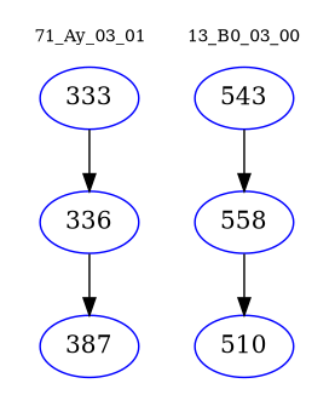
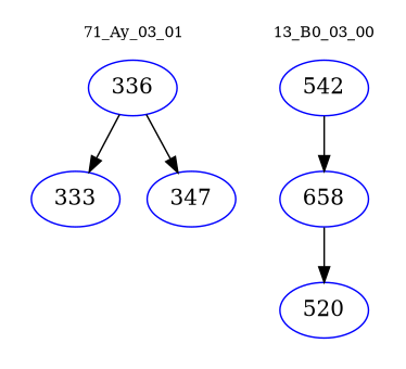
  digraph {
    node [color=blue]
    edge [color=black]
    n1 [label=336]
    n2 [label=333]
-   n3 [label=387]
-   n4 [label=543]
-   n5 [label=510]
-   n6 [label=558]
+   n3 [label=347]
+   n4 [label=542]
+   n5 [label=520]
+   n6 [label=658]
    subgraph cluster_1 {
      color=white
      fontsize=10
      label="71_Ay_03_01"
      n1
      n2
      n3
    }
    subgraph cluster_2 {
      color=white
      fontsize=10
      label="13_B0_03_00"
      n4
      n5
      n6
    }
-   n2 -> n1
+   n1 -> n2
    n1 -> n3
    n4 -> n6
    n6 -> n5
  }
